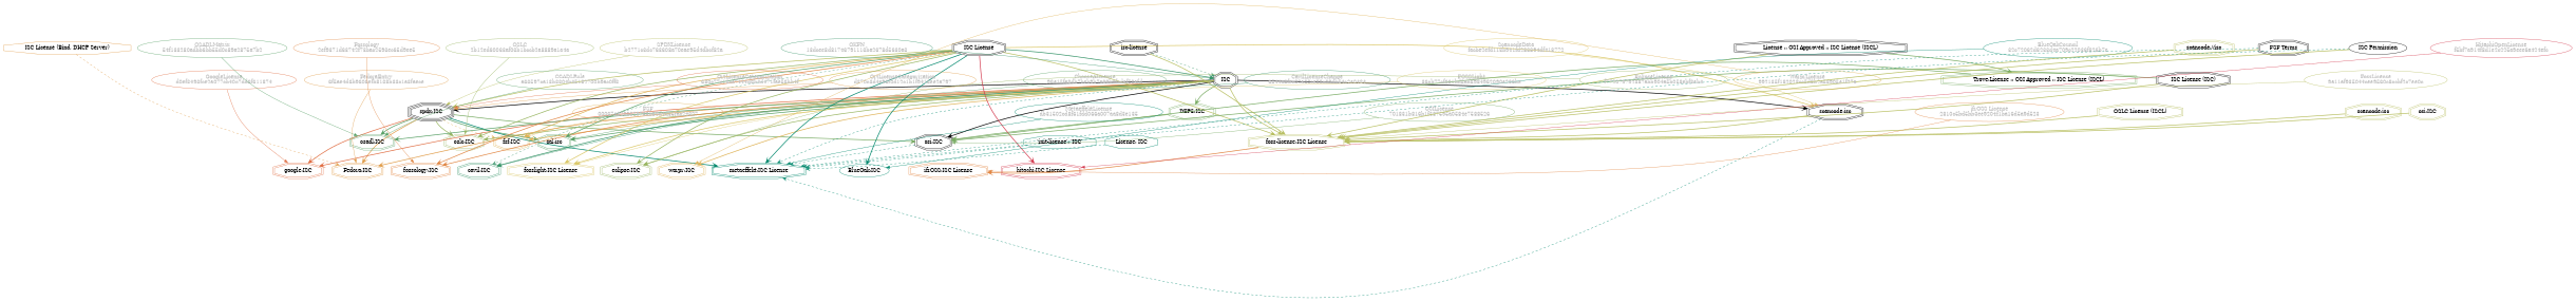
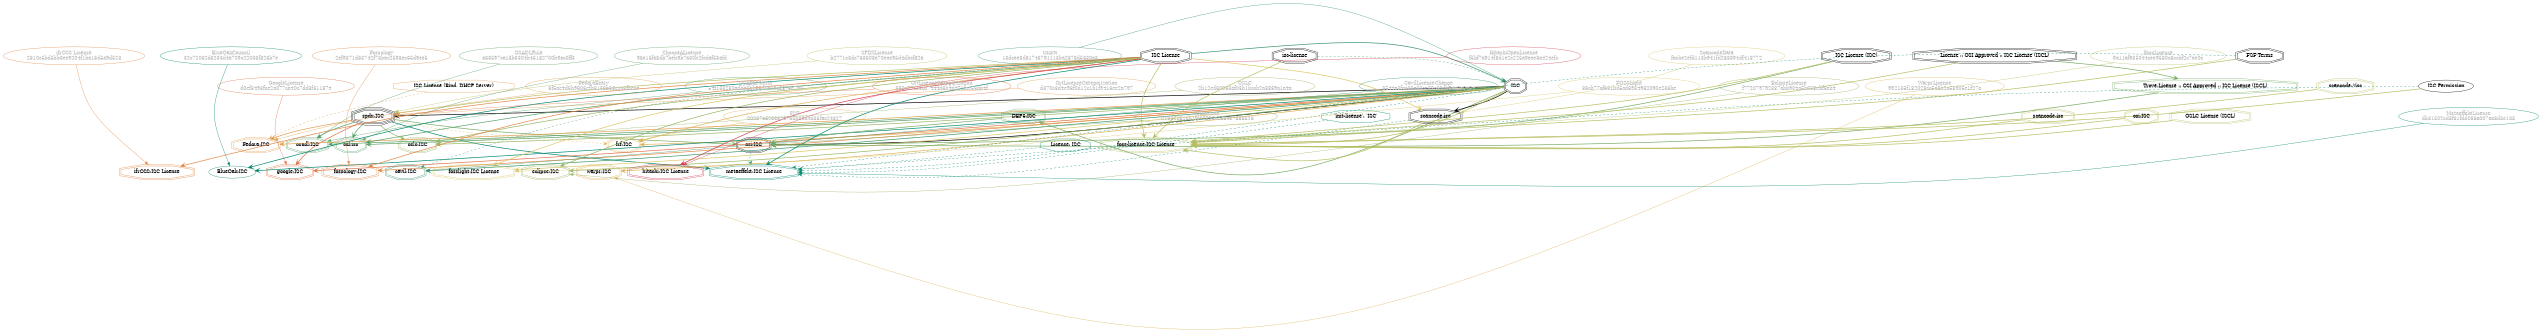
  strict digraph {
    splines=curved
    node [shape=doubleoctagon]
    edge [color="#b8bf62" weight=0.7 arrowhead=vee style=bold]
    n1 [color="#b8bf62" fillcolor="beige;1" fontcolor=gray label="SPDXLicense\nb2771c3dc763608a70eae95d4dbcf82a" shape=ellipse]
    n2 [label="spdx:ISC" shape=tripleoctagon]
    n3 [label="osi:ISC"]
    n4 [color="#e06f45" label="google:ISC"]
    n5 [color="#e09d4b" label="Fedora:ISC"]
    n6 [color="#58a066" label="osadl:ISC"]
    n7 [color="#deb256" label="fsf:ISC"]
    n8 [color="#58a066" label="cal:isc"]
    n9 [color="#98b561" label="oslc:ISC"]
    n10 [color="#00876c" label="metaeffekt:ISC License"]
    n11 [label=ISC]
    n12 [color="#78ab63" label="DEP5:ISC"]
    n13 [color="#00876c" label="BlueOak:ISC" shape=ellipse]
    n14 [label="scancode:isc"]
    n15 [color="#e18745" label="fossology:ISC"]
    n16 [color="#379469" label="cavil:ISC"]
    n17 [color="#deb256" label="warpr:ISC"]
    n18 [color="#b8bf62" label="foss-license:ISC License"]
    n19 [color="#dac767" label="fosslight:ISC License"]
    n20 [color="#98b561" label="eclipse:ISC"]
    n21 [label="ISC License"]
    n22 [color="#d43d51" label="hitachi:ISC License"]
    n23 [color="#e18745" label="ifrOSS:ISC License"]
    n24 [color="#78ab63" fillcolor="beige;1" fontcolor=gray label="OSILicense\n701831b816b1f387595a0584e7588526" shape=ellipse]
    n25 [label="ISC License (ISC)"]
    n26 [color="#78ab63" label="Trove:License :: OSI Approved :: ISC License (ISCL)"]
    n27 [label="License :: OSI Approved :: ISC License (ISCL)"]
    n28 [color="#e06f45" fillcolor="beige;1" fontcolor=gray label="GoogleLicense\nd0ef3493fce2a077cb40c7dd6f611874" shape=ellipse]
    n29 [color="#e09d4b" fillcolor="beige;1" fontcolor=gray label="FedoraEntry\n6f5ae4d6b9606efb8138b33c1a3faece" shape=ellipse]
    n30 [color="#e09d4b" label="ISC License (Bind, DHCP Server)" shape=octagon]
    n31 [color="#00876c" fillcolor="beige;1" fontcolor=gray label="BlueOakCouncil\n32c72062d6233d4a709c22036f826b7e" shape=ellipse]
    n32 [color="#58a066" fillcolor="beige;1" fontcolor=gray label="OSADLRule\na63597ca13b3304b45182700b9ac0ff3" shape=ellipse]
    n33 [color="#58a066" fillcolor="beige;1" fontcolor=gray label="OSADLMatrix\n54f133280adbb6bb55d0c89a2875a7b2" shape=ellipse]
    n34 [color="#deb256" fillcolor="beige;1" fontcolor=gray label="FSF\n00067a8236329763b89d4d35fac24327" shape=ellipse]
    n35 [color="#58a066" fillcolor="beige;1" fontcolor=gray label="ChooseALicense\n96e15fa8db7beb9b7a30b2fcdaf58afd" shape=ellipse]
    n36 [color="#dac767" fillcolor="beige;1" fontcolor=gray label="ScancodeData\nfacbe2efd113b941fd283894df418772" shape=ellipse]
    n37 [color="#98b561" fillcolor="beige;1" fontcolor=gray label="OSLC\n2b12ed60063af03b1bccb2a8889a1a4a" shape=ellipse]
    n38 [color="#e18745" fillcolor="beige;1" fontcolor=gray label="Fossology\n2ef9371d63742f73bac2593ec65d9ee5" shape=ellipse]
    n39 [color="#379469" fillcolor="beige;1" fontcolor=gray label="OKFN\n13dcee8d81746791113ba2678d5630a3" shape=ellipse]
    n40 [label="isc-license"]
    n41 [color="#e06f45" fillcolor="beige;1" fontcolor=gray label="OrtLicenseCategorization\n680c77c16ca7444d6b4d471fae56bb4f" shape=ellipse]
    n42 [color="#e09d4b" fillcolor="beige;1" fontcolor=gray label="OrtLicenseCategorization\nd370c3d4e96f0d12c1b1f9416ee2a797" shape=ellipse]
    n43 [color="#379469" fillcolor="beige;1" fontcolor=gray label="CavilLicenseChange\n6544a3fec02a63ca88c60db54c2e0484" shape=ellipse]
    n44 [color="#00876c" fillcolor="beige;1" fontcolor=gray label="MetaeffektLicense\ndb31502cd8f61fdd066a007aa8d3e135" shape=ellipse]
    n45 [label="FSF Terms"]
    n46 [label="ISC Permission" shape=ellipse]
    n47 [color="#00876c" label="'init-license': 'ISC'" shape=octagon]
    n48 [color="#00876c" label="License: ISC" shape=octagon]
    n49 [color="#deb256" fillcolor="beige;1" fontcolor=gray label="WarprLicense\n992135f182028cc5d8b2a58905e1f27a" shape=ellipse]
    n50 [color="#b8bf62" fillcolor="beige;1" fontcolor=gray label="FossLicense\n9a11af935044cee9560c8ccbf2c7ee0c" shape=ellipse]
    n51 [color="#b8bf62" label="scancode://isc"]
    n52 [color="#b8bf62" label="scancode:isc"]
    n53 [color="#b8bf62" label="osi:ISC"]
    n54 [color="#b8bf62" label="OSLC License (ISCL)"]
    n55 [color="#dac767" fillcolor="beige;1" fontcolor=gray label="FOSSLight\n36cb77cf631bd5ad6984962090e236be" shape=ellipse]
    n56 [color="#d43d51" fillcolor="beige;1" fontcolor=gray label="HitachiOpenLicense\nf5bf7a914f8d1e2c225a9eee6a424efc" shape=ellipse]
    n57 [color="#98b561" fillcolor="beige;1" fontcolor=gray label="EclipseLicense\nf772079792387abb904a5b058ebf8eb4" shape=ellipse]
    n58 [color="#e18745" fillcolor="beige;1" fontcolor=gray label="ifrOSS License\n2810c5bd5bb3ee9204f1ba16d5a9d523" shape=ellipse]
    n1 -> n2 [weight=0.5 arrowhead="" style=""]
    n2 -> n3 [color="#78ab63"]
    n2 -> n4 [color="#e06f45"]
    n2 -> n5 [color="#e09d4b"]
    n2 -> n6 [color="#58a066"]
    n2 -> n7 [color="#deb256" style=dashed weight=0.5]
    n2 -> n8 [color="#58a066"]
    n2 -> n9 [color="#98b561"]
    n2 -> n10 [color="#00876c"]
    n3 -> n10 [color="#00876c" style=dashed weight=0.5]
    n11 -> n2 [color=""]
    n11 -> n3 [color=""]
    n11 -> n4 [color="#e06f45"]
    n11 -> n5 [color="#e09d4b"]
    n11 -> n6 [color="#58a066"]
    n11 -> n7 [color="#deb256"]
    n11 -> n8 [color="#58a066"]
    n11 -> n9 [color="#98b561"]
    n11 -> n10 [color="#00876c" style=dashed weight=0.5]
    n11 -> n12 [color="#78ab63"]
+   n11 -> n13 [color="#00876c"]
    n11 -> n14 [color=""]
    n11 -> n15 [color="#e18745"]
    n11 -> n16 [color="#379469"]
    n11 -> n17 [color="#deb256"]
    n11 -> n18
    n11 -> n19 [color="#dac767"]
    n11 -> n20 [color="#98b561"]
    n12 -> n3 [color="#78ab63"]
    n14 -> n10 [color="#00876c" style=dashed weight=0.5]
    n14 -> n18
    n21 -> n2
    n21 -> n7 [color="#deb256"]
    n21 -> n8 [color="#58a066"]
    n21 -> n9 [color="#98b561"]
    n21 -> n10 [color="#00876c"]
    n21 -> n11 [color="#379469"]
    n21 -> n13 [color="#00876c"]
    n21 -> n14 [color="#dac767"]
    n21 -> n15 [color="#e18745"]
    n21 -> n16 [color="#379469" style=dashed weight=0.5]
    n21 -> n18
    n21 -> n19 [color="#dac767"]
    n21 -> n20 [color="#98b561"]
    n21 -> n22 [color="#d43d51"]
-   n18 -> n23 [color="#e18745"]
+   n21 -> n23 [color="#e18745"]
    n24 -> n3 [color="#78ab63" weight=0.5 arrowhead="" style=""]
    n25 -> n3 [color="#78ab63"]
    n25 -> n18
    n26 -> n3 [color="#78ab63"]
    n27 -> n18
    n27 -> n26 [color="#78ab63"]
    n28 -> n4 [color="#e06f45" weight=0.5 arrowhead="" style=""]
    n29 -> n5 [color="#e09d4b" weight=0.5 arrowhead="" style=""]
    n30 -> n5 [color="#e09d4b" style=dashed weight=0.5]
    n31 -> n13 [color="#00876c" weight=0.5 arrowhead="" style=""]
    n32 -> n6 [color="#58a066" weight=0.5 arrowhead="" style=""]
    n33 -> n6 [color="#58a066" weight=0.5 arrowhead="" style=""]
    n34 -> n7 [color="#deb256" weight=0.5 arrowhead="" style=""]
    n35 -> n8 [color="#58a066" weight=0.5 arrowhead="" style=""]
    n36 -> n14 [color="#dac767" weight=0.5 arrowhead="" style=""]
    n37 -> n9 [color="#98b561" weight=0.5 arrowhead="" style=""]
    n38 -> n15 [color="#e18745" weight=0.5 arrowhead="" style=""]
    n39 -> n11 [color="#379469" weight=0.5 arrowhead="" style=""]
    n40 -> n11 [color="#379469" style=dashed weight=0.5]
    n40 -> n18
    n41 -> n2 [color="#e06f45" weight=0.5 arrowhead="" style=""]
    n42 -> n2 [color="#e09d4b" weight=0.5 arrowhead="" style=""]
    n43 -> n16 [color="#379469" weight=0.5 arrowhead="" style=""]
    n44 -> n10 [color="#00876c" weight=0.5 arrowhead="" style=""]
    n45 -> n10 [color="#00876c" style=dashed weight=0.5]
    n45 -> n18
    n46 -> n10 [color="#00876c" style=dashed weight=0.5]
    n46 -> n18
    n47 -> n10 [color="#00876c" style=dashed weight=0.5]
    n48 -> n10 [color="#00876c" style=dashed weight=0.5]
    n49 -> n17 [color="#deb256" weight=0.5 arrowhead="" style=""]
    n50 -> n18 [weight=0.5 arrowhead="" style=""]
    n51 -> n18
    n52 -> n18
    n53 -> n18
    n54 -> n18
    n55 -> n19 [color="#dac767" weight=0.5 arrowhead="" style=""]
    n56 -> n22 [color="#d43d51" weight=0.5 arrowhead="" style=""]
    n57 -> n20 [color="#98b561" weight=0.5 arrowhead="" style=""]
    n58 -> n23 [color="#e18745" weight=0.5 arrowhead="" style=""]
  }
